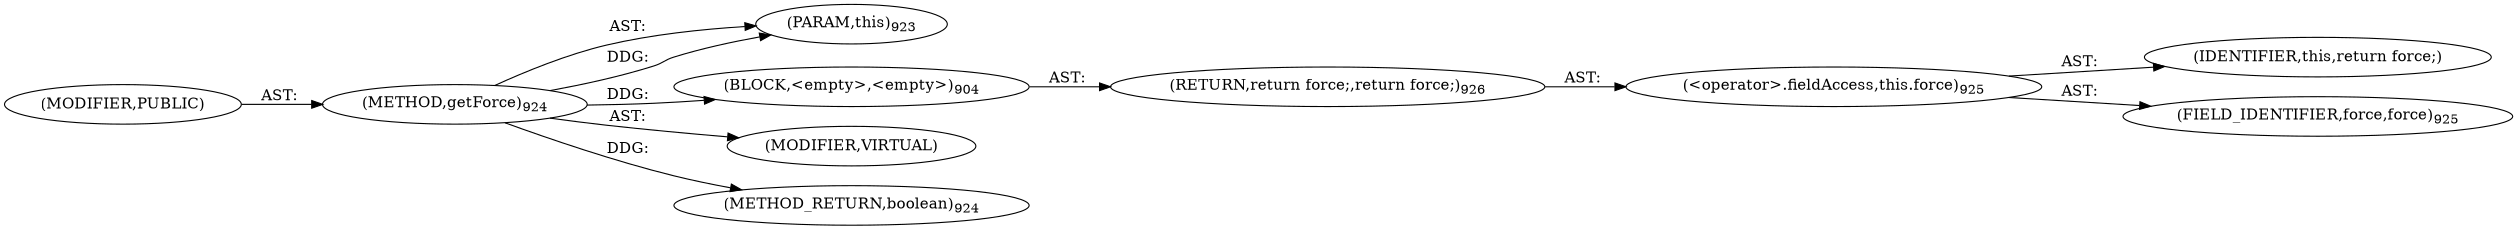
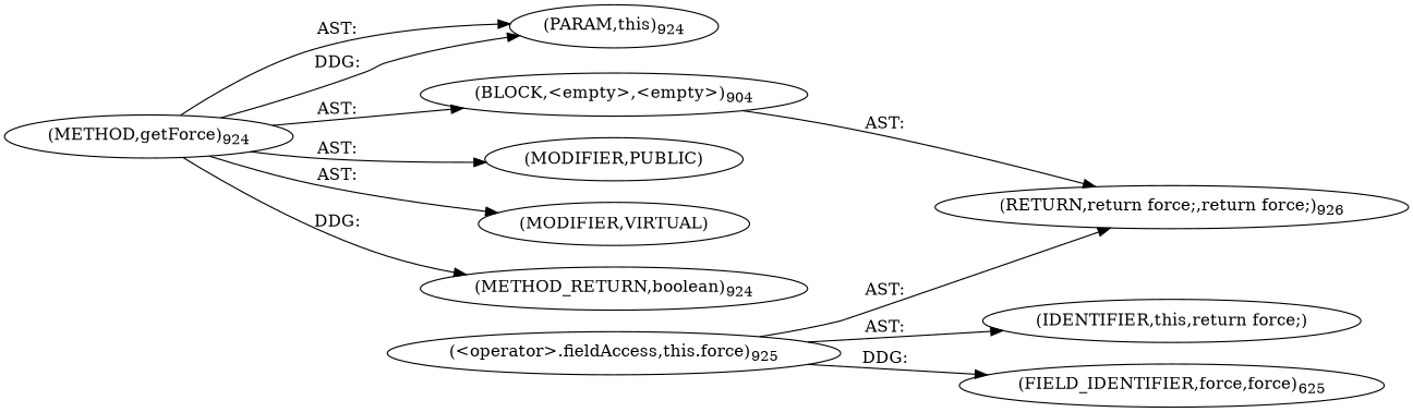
  digraph {
    rankdir=LR
    n1 [label=<(METHOD,getForce)<SUB>924</SUB>>]
-   n2 [label=<(PARAM,this)<SUB>923</SUB>>]
+   n2 [label=<(PARAM,this)<SUB>924</SUB>>]
    n3 [label=<(BLOCK,&lt;empty&gt;,&lt;empty&gt;)<SUB>904</SUB>>]
    n4 [label=<(MODIFIER,PUBLIC)>]
    n5 [label=<(MODIFIER,VIRTUAL)>]
    n6 [label=<(METHOD_RETURN,boolean)<SUB>924</SUB>>]
    n7 [label=<(RETURN,return force;,return force;)<SUB>926</SUB>>]
    n8 [label=<(&lt;operator&gt;.fieldAccess,this.force)<SUB>925</SUB>>]
    n9 [label=<(IDENTIFIER,this,return force;)>]
-   n10 [label=<(FIELD_IDENTIFIER,force,force)<SUB>925</SUB>>]
+   n10 [label=<(FIELD_IDENTIFIER,force,force)<SUB>625</SUB>>]
    n1 -> n2 [label="AST: "]
    n1 -> n2 [label="DDG: "]
-   n1 -> n3 [label="DDG: "]
-   n4 -> n1 [label="AST: "]
+   n1 -> n3 [label="AST: "]
+   n1 -> n4 [label="AST: "]
    n1 -> n5 [label="AST: "]
    n1 -> n6 [label="DDG: "]
    n3 -> n7 [label="AST: "]
-   n7 -> n8 [label="AST: "]
+   n8 -> n7 [label="AST: "]
    n8 -> n9 [label="AST: "]
-   n8 -> n10 [label="AST: "]
+   n8 -> n10 [label="DDG: "]
  }
